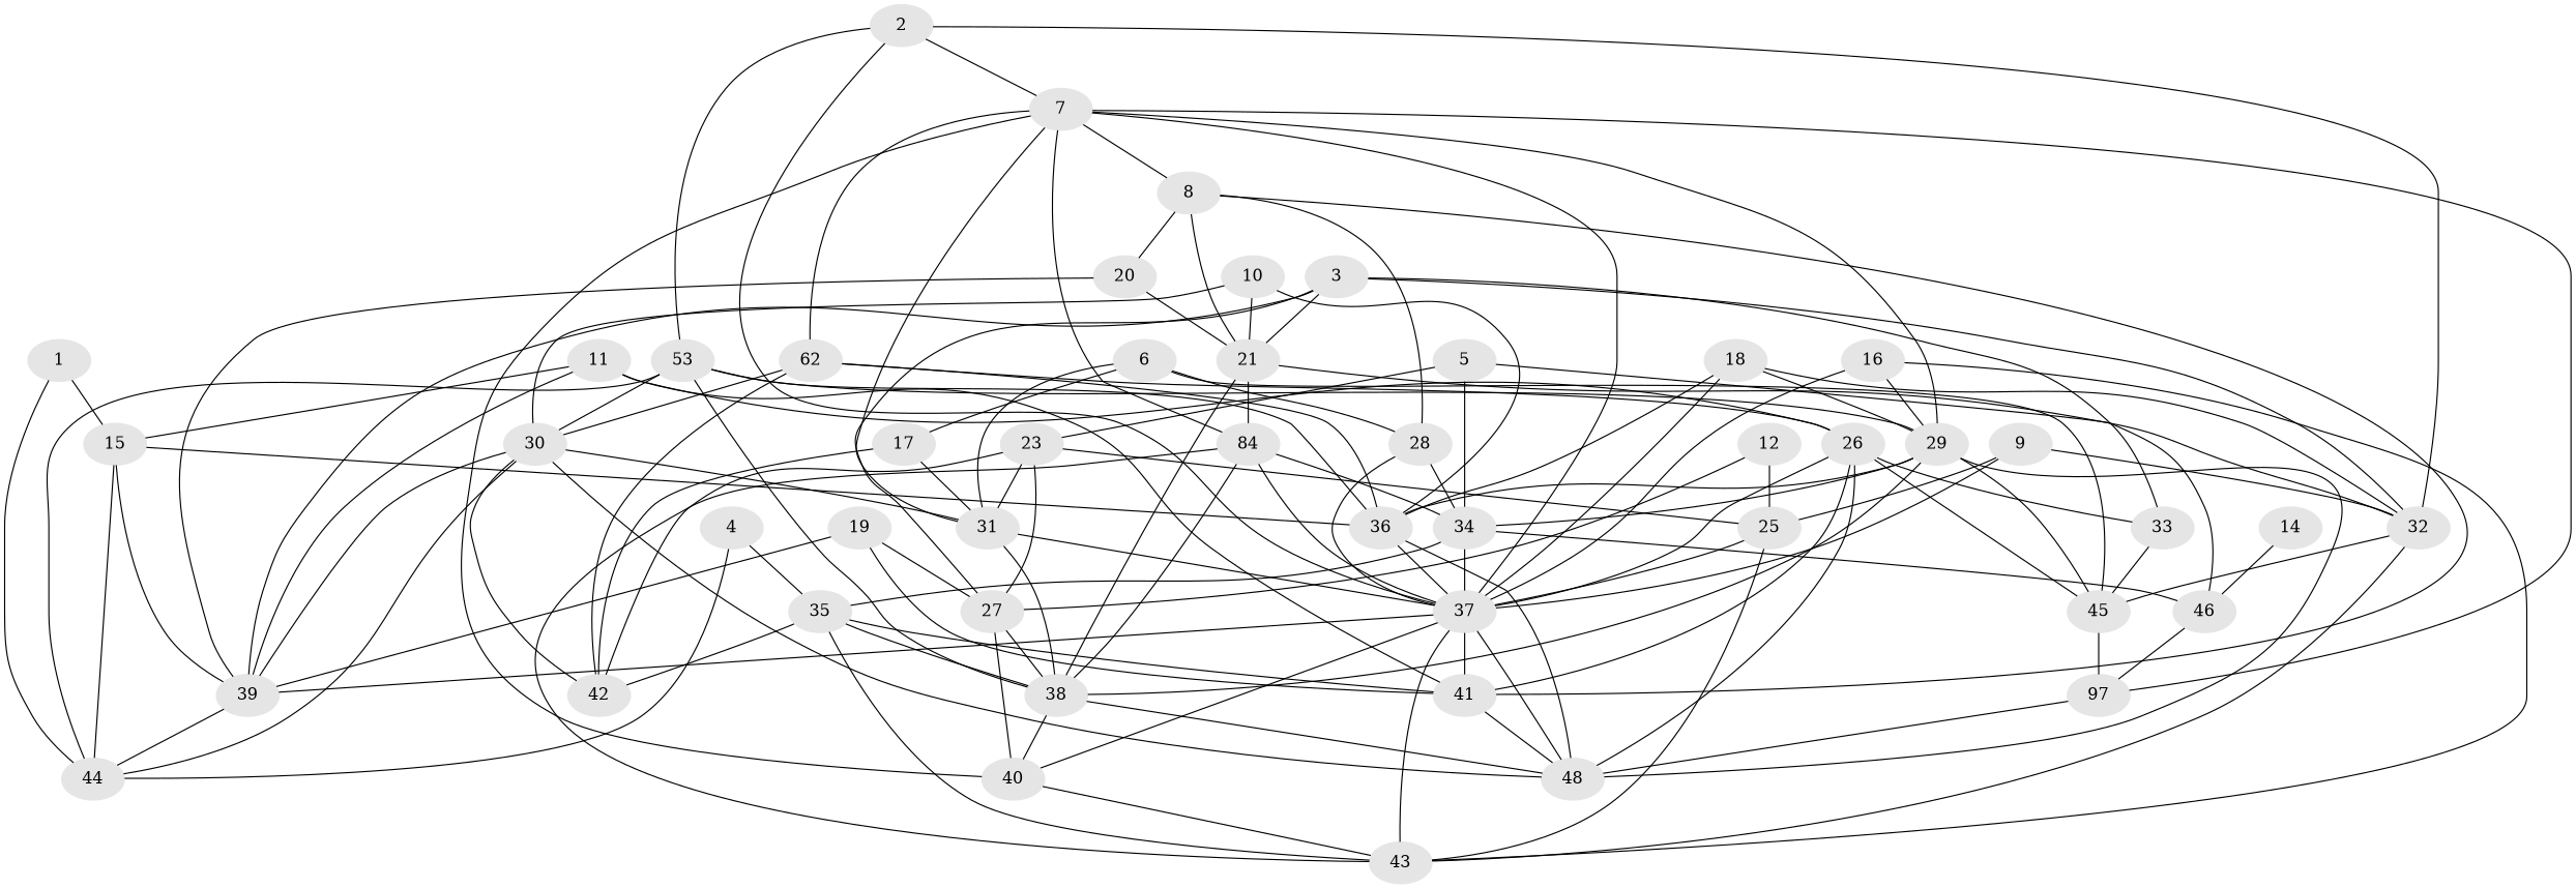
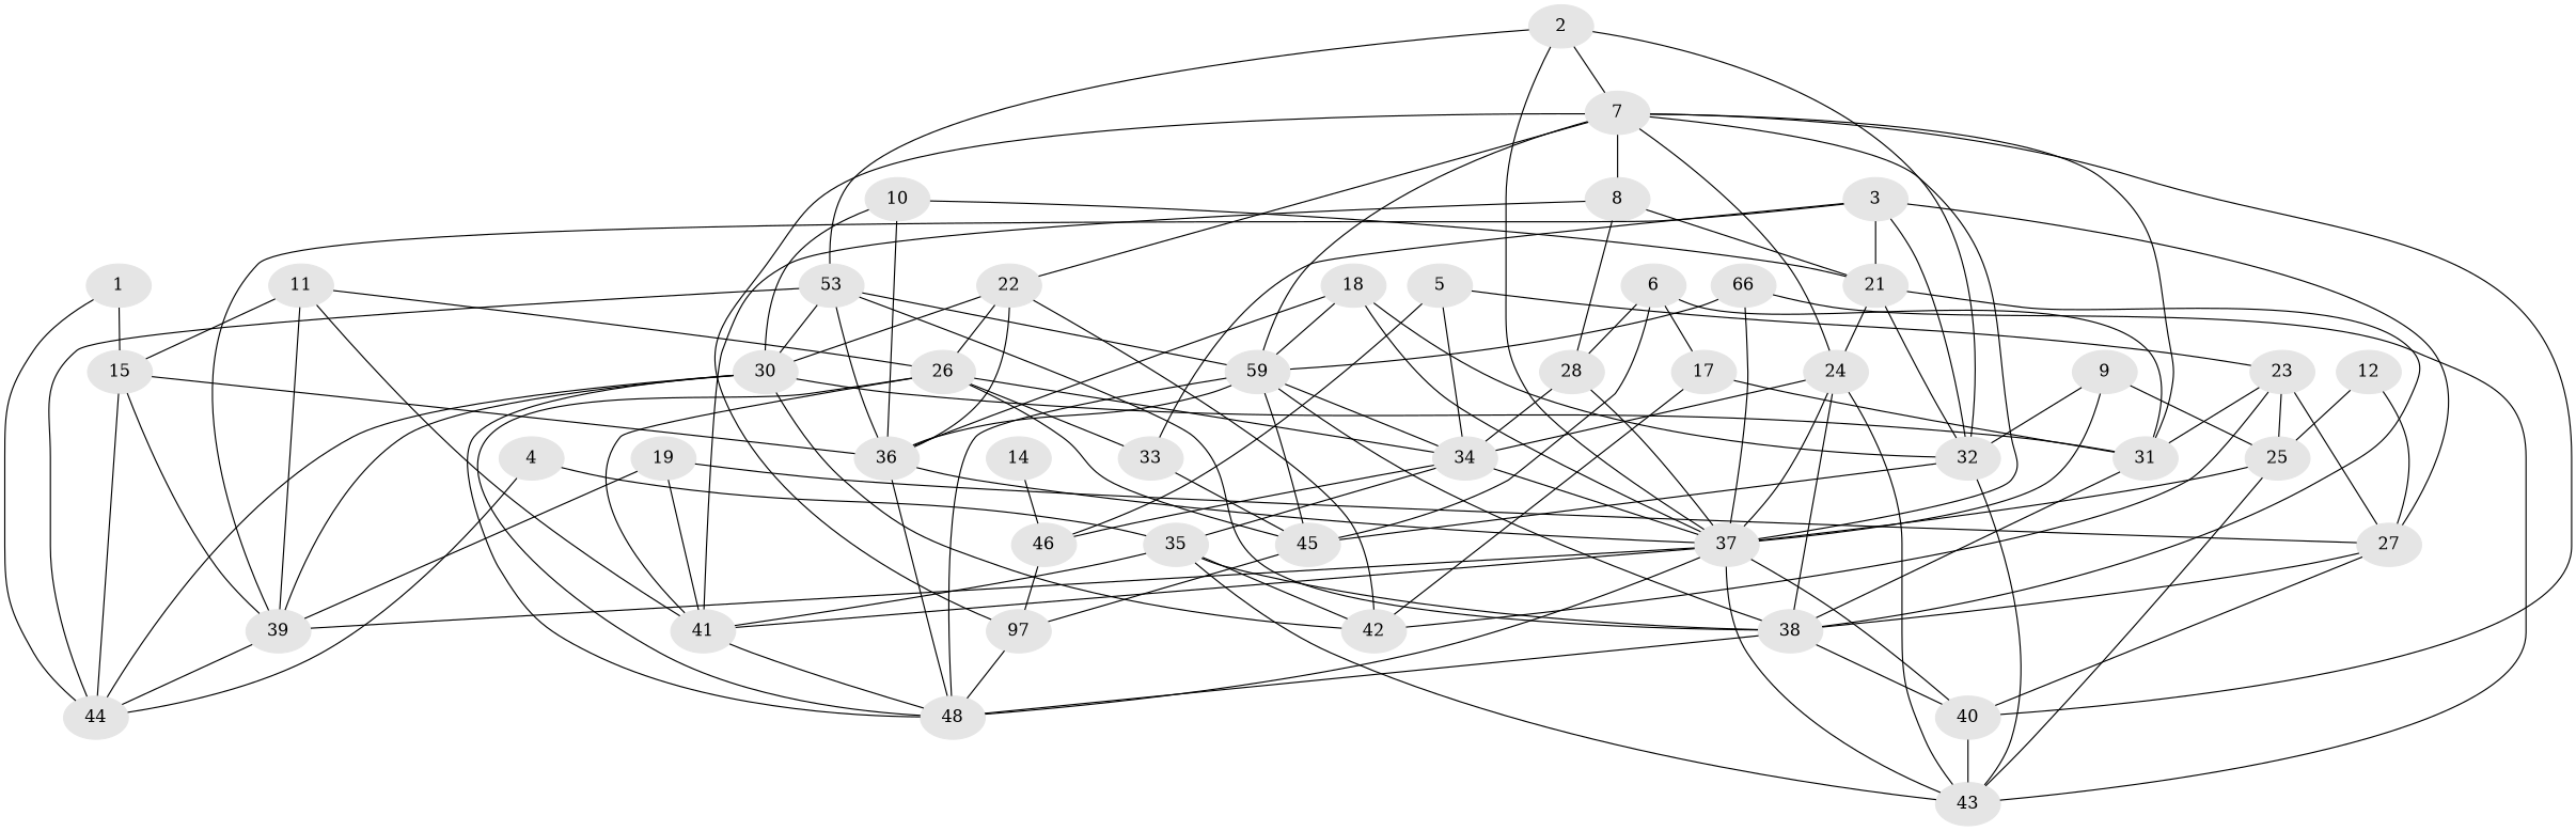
  graph {
    node [color=gray90 style=filled]
    edge [weight=1.0]
    1
    15
    44
    39
    36
    2
    7
    n8 [label=53]
    32
    37
    31
    8
-   22 [label=62]
-   24 [label=84]
-   29
+   22
+   24
+   29 [label=59]
    40
    n17 [label=97]
    30
    38
    45
    43
    41
    48
    3
    21
    27
    33
    4
    35
    42
    5
    23
    34
    46
    25
    6
    17
    28
-   20
    26
    9
    10
    11
    12
    14
-   16
+   16 [label=66]
    18
    19
    1 -- 15
    1 -- 44
    15 -- 44 [weight=2.0]
    15 -- 39
    15 -- 36
    39 -- 44
    36 -- 37
    36 -- 48
    2 -- 7
    2 -- n8
    2 -- 32
    2 -- 37
    7 -- 37
    7 -- 31
    7 -- 8
    7 -- 22
    7 -- 24
    7 -- 29
    7 -- 40
    7 -- n17
    n8 -- 44
    n8 -- 36
    n8 -- 29
    n8 -- 30
    n8 -- 38
    32 -- 45
    32 -- 43
    37 -- 39
    37 -- 40
    37 -- 43
    37 -- 41
    37 -- 48
-   31 -- 37
    31 -- 38
    8 -- 41
    8 -- 21
    8 -- 28
-   8 -- 20
    22 -- 36
    22 -- 30
    22 -- 42
    22 -- 26
    24 -- 37
    24 -- 38
    24 -- 43
    24 -- 34
    29 -- 36 [weight=2.0]
    29 -- 38
    29 -- 45
    29 -- 48
    29 -- 34
    40 -- 43
    n17 -- 48 [weight=2.0]
    30 -- 44
    30 -- 39
    30 -- 31
    30 -- 48
    30 -- 42
    38 -- 40
    38 -- 48
    45 -- n17
    41 -- 48
    3 -- 39
    3 -- 32
    3 -- 21
    3 -- 27
    3 -- 33
    21 -- 32
    21 -- 24
    21 -- 38
    27 -- 40 [weight=2.0]
    27 -- 38
    33 -- 45
    4 -- 44
    4 -- 35
    35 -- 38
    35 -- 43
    35 -- 41
    35 -- 42
    5 -- 23
    5 -- 34
    5 -- 46
    23 -- 31
    23 -- 27
    23 -- 42
    23 -- 25
    34 -- 37
    34 -- 35
    34 -- 46
    46 -- n17
    25 -- 37
    25 -- 43
    6 -- 31
    6 -- 45
    6 -- 17
    6 -- 28
    17 -- 31
    17 -- 42
    28 -- 37
    28 -- 34
-   20 -- 39
-   20 -- 21
-   26 -- 37 [weight=2.0]
+   26 -- 34 [weight=2.0]
    26 -- 45
    26 -- 41
    26 -- 48
    26 -- 33
    9 -- 32
    9 -- 37
    9 -- 25
    10 -- 36
    10 -- 30
    10 -- 21
    11 -- 15
    11 -- 39
    11 -- 41
    11 -- 26
    12 -- 27
    12 -- 25
    14 -- 46
    16 -- 37
    16 -- 29
    16 -- 43
    18 -- 36
    18 -- 32
    18 -- 37
    18 -- 29
    19 -- 39
    19 -- 41
    19 -- 27
  }
